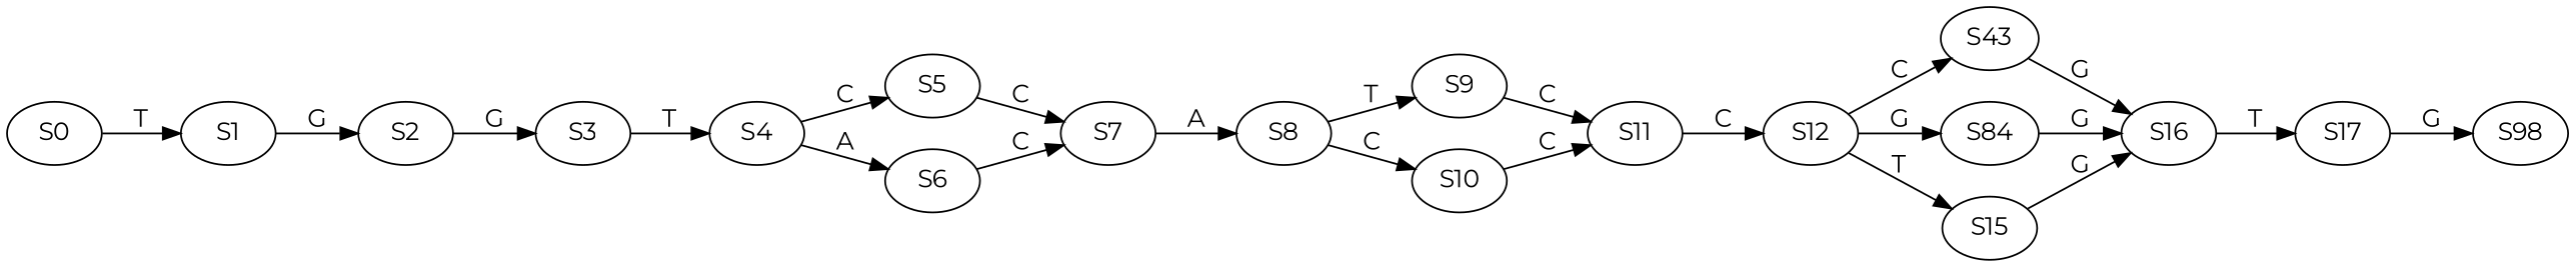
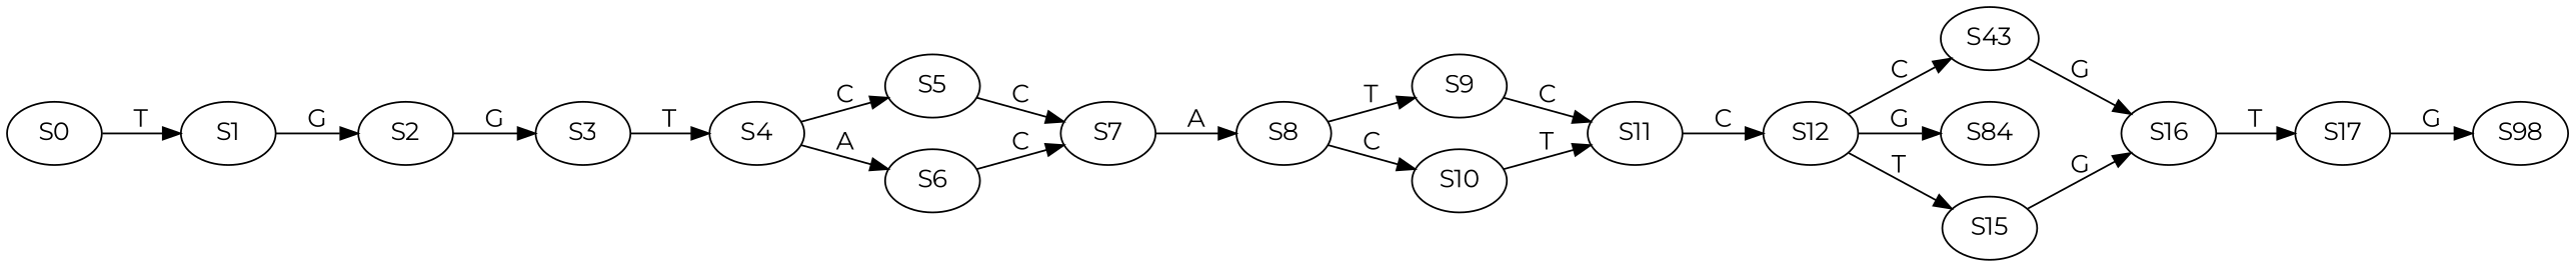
  strict digraph {
    fontname=Montserrat
    rankdir=LR
    node [fontname=Montserrat]
    edge [fontname=Montserrat]
    S0
    S1
    S2
    S3
    S4
    S5
    S6
    S7
    S8
    S9
    S10
    S11
    S12
    n14 [label=S43]
    n15 [label=S84]
    S15
    S16
    S17
    n19 [label=S98]
    S0 -> S1 [label=T]
    S1 -> S2 [label=G]
    S2 -> S3 [label=G]
    S3 -> S4 [label=T]
    S4 -> S5 [label=C]
    S4 -> S6 [label=A]
    S5 -> S7 [label=C]
    S6 -> S7 [label=C]
    S7 -> S8 [label=A]
    S8 -> S9 [label=T]
    S8 -> S10 [label=C]
    S9 -> S11 [label=C]
-   S10 -> S11 [label=C]
+   S10 -> S11 [label=T]
    S11 -> S12 [label=C]
    S12 -> n14 [label=C]
    S12 -> n15 [label=G]
    S12 -> S15 [label=T]
    n14 -> S16 [label=G]
-   n15 -> S16 [label=G]
    S15 -> S16 [label=G]
    S16 -> S17 [label=T]
    S17 -> n19 [label=G]
  }
